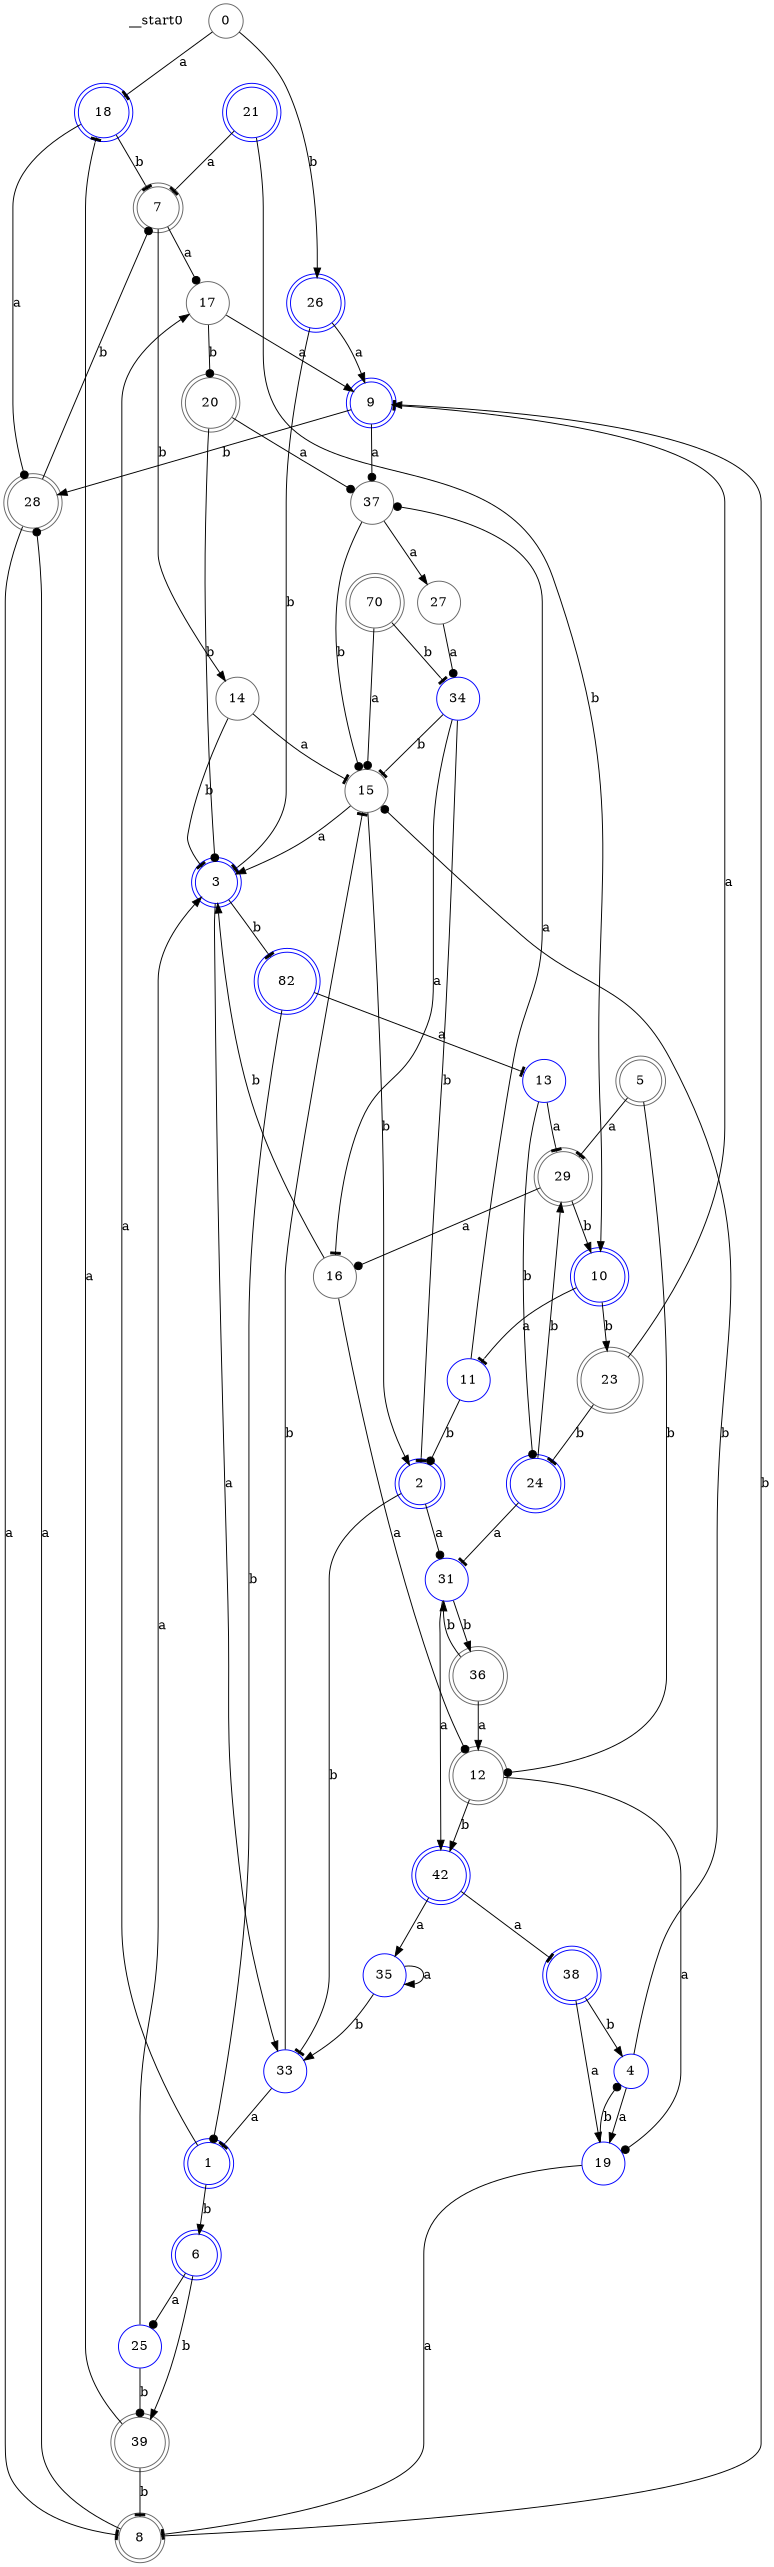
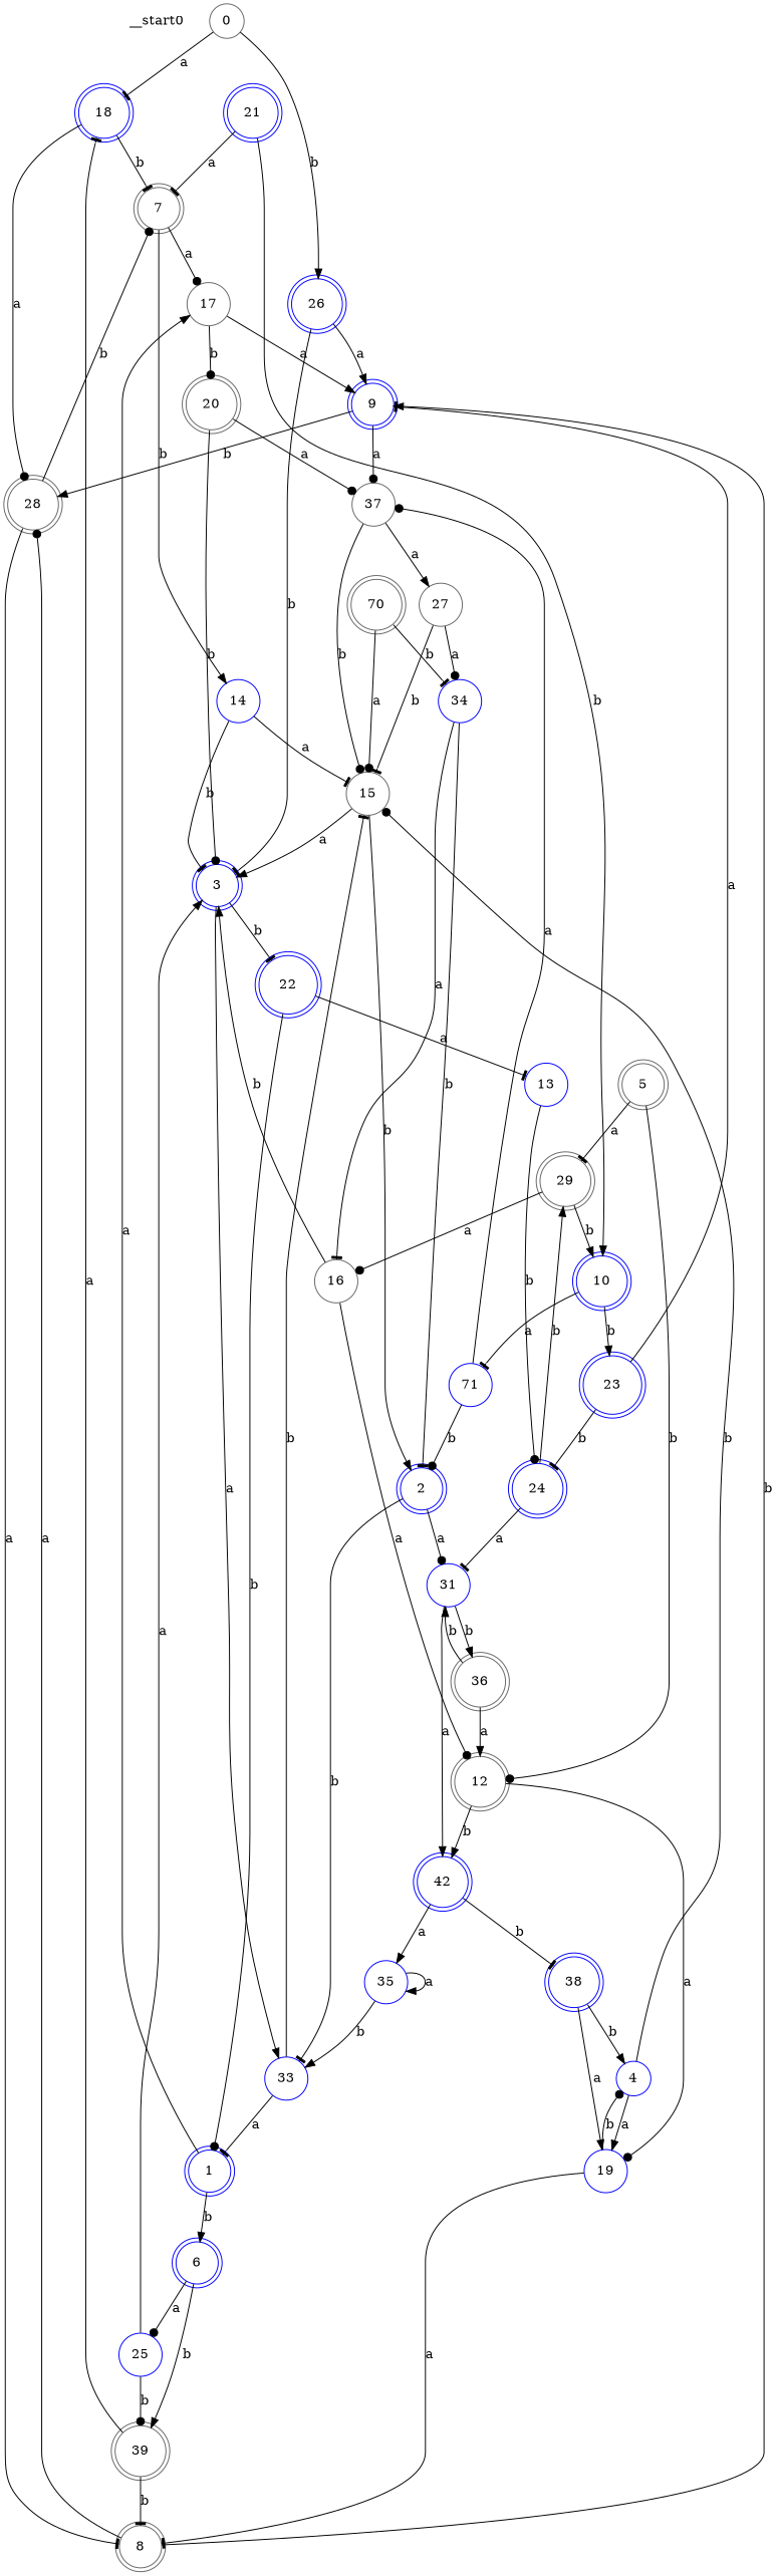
  digraph {
    rankdir=TB
    node [color=blue shape=doublecircle fillcolor=white style="rounded,filled"]
    edge [arrowhead=normal]
    __start0 [shape=none fillcolor="" style=""]
    n2 [color=gray40 label=0 shape=circle style=filled]
    n3 [label=18]
    n4 [label=26]
    n5 [color=gray40 label=7]
    n6 [color=gray40 label=28]
    n7 [label=3]
    n8 [label=9]
    n9 [label=1]
    n10 [label=6]
    n11 [color=gray40 label=17 shape=circle style=filled]
    n12 [label=25 shape=circle style=filled]
    n13 [color=gray40 label=39]
    n14 [color=gray40 label=20]
    n15 [label=2]
    n16 [label=31 shape=circle style=filled]
    n17 [label=33 shape=circle style=filled]
    n18 [label=42]
    n19 [color=gray40 label=36]
    n20 [color=gray40 label=15 shape=circle style=filled]
-   n21 [label=82]
+   n21 [label=22]
    n22 [label=13 shape=circle style=filled]
    n23 [label=4 shape=circle style=filled]
    n24 [label=19 shape=circle style=filled]
    n25 [color=gray40 label=8]
    n26 [color=gray40 label=5]
    n27 [color=gray40 label=12]
    n28 [color=gray40 label=29]
    n29 [label=10]
    n30 [color=gray40 label=16 shape=circle style=filled]
-   n31 [color=gray40 label=14 shape=circle style=filled]
+   n31 [label=14 shape=circle style=filled]
    n32 [color=gray40 label=37 shape=circle style=filled]
    n33 [color=gray40 label=27 shape=circle style=filled]
-   n34 [label=11 shape=circle style=filled]
-   n35 [color=gray40 label=23]
+   n34 [label=71 shape=circle style=filled]
+   n35 [label=23]
    n36 [label=24]
    n37 [label=35 shape=circle style=filled]
    n38 [label=38]
    n39 [label=21]
    n40 [label=34 shape=circle style=filled]
    n41 [color=gray40 label=70]
    n2 -> n3 [arrowhead=tee label=a]
    n2 -> n4 [label=b]
    n3 -> n5 [arrowhead=tee label=b]
    n3 -> n6 [arrowhead=dot label=a]
    n4 -> n7 [arrowhead=tee label=b]
    n4 -> n8 [label=a]
    n5 -> n11 [arrowhead=dot label=a]
    n5 -> n31 [label=b]
    n6 -> n5 [arrowhead=dot label=b]
    n6 -> n25 [arrowhead=tee label=a]
    n7 -> n17 [label=a]
    n7 -> n21 [arrowhead=tee label=b]
    n8 -> n6 [label=b]
    n8 -> n32 [arrowhead=dot label=a]
    n9 -> n10 [label=b]
    n9 -> n11 [label=a]
    n10 -> n12 [arrowhead=dot label=a]
    n10 -> n13 [label=b]
    n11 -> n8 [label=a]
    n11 -> n14 [arrowhead=dot label=b]
    n12 -> n7 [label=a]
    n12 -> n13 [arrowhead=dot label=b]
    n13 -> n3 [arrowhead=tee label=a]
    n13 -> n25 [arrowhead=tee label=b]
    n14 -> n7 [arrowhead=dot label=b]
    n14 -> n32 [arrowhead=dot label=a]
    n15 -> n16 [arrowhead=dot label=a]
    n15 -> n17 [arrowhead=tee label=b]
    n16 -> n18 [label=a]
    n16 -> n19 [label=b]
    n17 -> n9 [arrowhead=tee label=a]
    n17 -> n20 [arrowhead=tee label=b]
    n18 -> n37 [label=a]
-   n18 -> n38 [arrowhead=tee label=a]
+   n18 -> n38 [arrowhead=tee label=b]
    n19 -> n16 [label=b]
    n19 -> n27 [label=a]
    n20 -> n7 [label=a]
    n20 -> n15 [label=b]
    n21 -> n9 [arrowhead=dot label=b]
    n21 -> n22 [arrowhead=tee label=a]
-   n22 -> n28 [arrowhead=tee label=a]
    n22 -> n36 [arrowhead=dot label=b]
    n23 -> n20 [arrowhead=dot label=b]
    n23 -> n24 [label=a]
    n24 -> n23 [arrowhead=dot label=b]
    n24 -> n25 [arrowhead=tee label=a]
    n25 -> n6 [arrowhead=dot label=a]
    n25 -> n8 [label=b]
    n26 -> n27 [arrowhead=dot label=b]
    n26 -> n28 [arrowhead=tee label=a]
    n27 -> n18 [label=b]
    n27 -> n24 [arrowhead=dot label=a]
    n28 -> n29 [label=b]
    n28 -> n30 [arrowhead=dot label=a]
    n29 -> n34 [arrowhead=tee label=a]
    n29 -> n35 [label=b]
    n30 -> n7 [label=b]
    n30 -> n27 [arrowhead=dot label=a]
    n31 -> n7 [arrowhead=tee label=b]
    n31 -> n20 [arrowhead=tee label=a]
    n32 -> n20 [arrowhead=dot label=b]
    n32 -> n33 [label=a]
-   n40 -> n20 [arrowhead=tee label=b]
+   n33 -> n20 [arrowhead=tee label=b]
    n33 -> n40 [arrowhead=dot label=a]
    n34 -> n15 [arrowhead=dot label=b]
    n34 -> n32 [arrowhead=dot label=a]
    n35 -> n8 [arrowhead=tee label=a]
    n35 -> n36 [arrowhead=tee label=b]
    n36 -> n16 [arrowhead=tee label=a]
    n36 -> n28 [label=b]
    n37 -> n17 [label=b]
    n37 -> n37 [label=a]
    n38 -> n23 [label=b]
    n38 -> n24 [label=a]
    n39 -> n5 [arrowhead=tee label=a]
    n39 -> n29 [label=b]
    n40 -> n15 [arrowhead=tee label=b]
    n40 -> n30 [arrowhead=tee label=a]
    n41 -> n20 [arrowhead=dot label=a]
    n41 -> n40 [arrowhead=tee label=b]
  }
